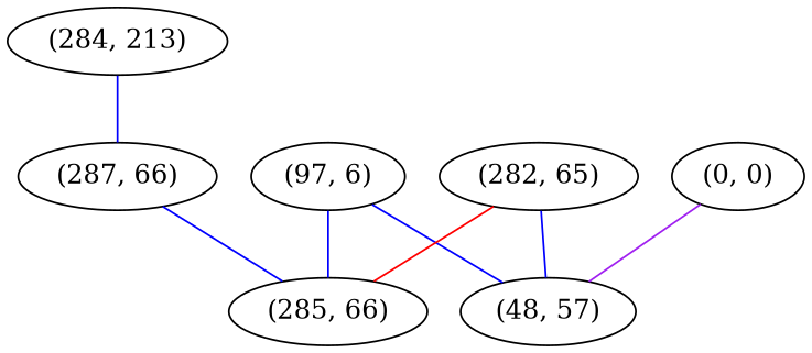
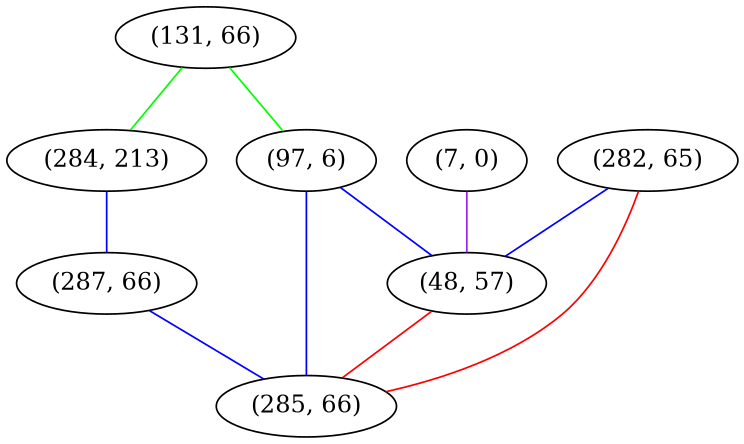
  graph {
    edge [color=blue weight=3]
+   "(131, 66)"
    "(284, 213)"
    "(97, 6)"
    "(287, 66)"
    "(48, 57)"
    "(285, 66)"
-   "(0, 0)"
+   "(0, 0)" [label="(7, 0)"]
    "(282, 65)"
+   "(131, 66)" -- "(284, 213)" [color=green weight=2]
+   "(131, 66)" -- "(97, 6)" [color=green weight=2]
    "(284, 213)" -- "(287, 66)"
    "(97, 6)" -- "(48, 57)"
    "(97, 6)" -- "(285, 66)"
    "(287, 66)" -- "(285, 66)" [weight=1]
+   "(48, 57)" -- "(285, 66)" [color=red weight=1]
    "(0, 0)" -- "(48, 57)" [color=purple weight=4]
    "(282, 65)" -- "(48, 57)"
    "(282, 65)" -- "(285, 66)" [color=red weight=1]
  }
